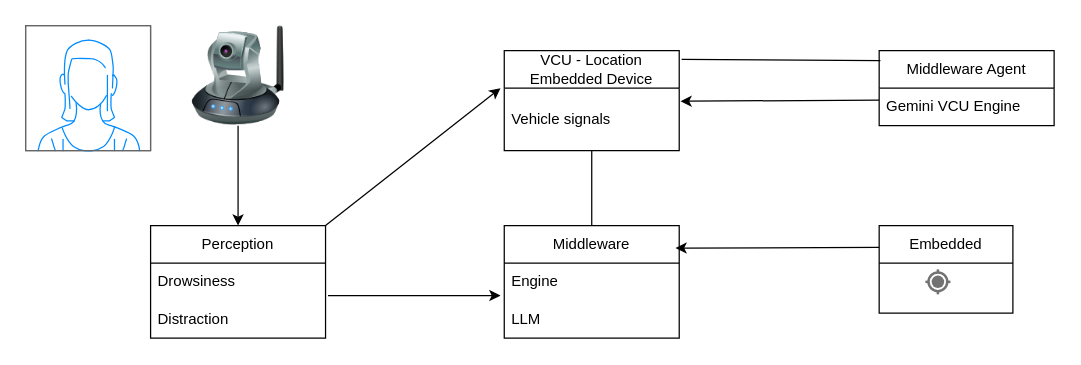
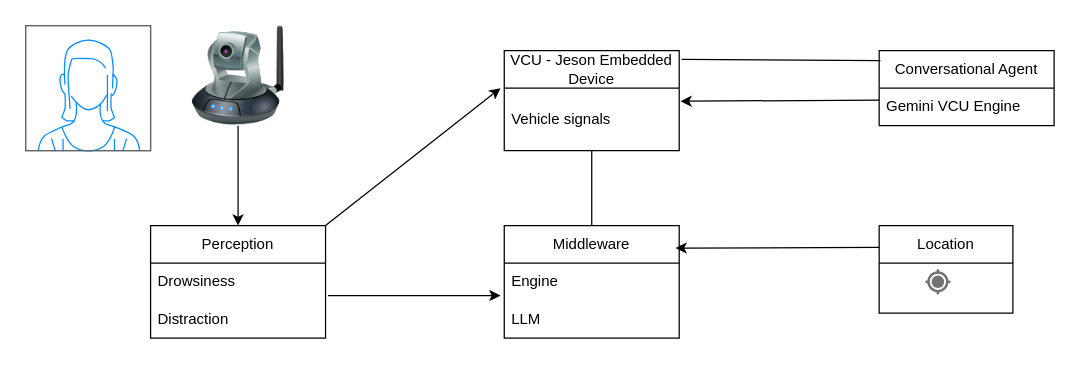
  <mxCell id="0" />
  <mxCell id="1" parent="0" />
  <mxCell id="2" value="" style="image;html=1;image=img/lib/clip_art/networking/Ip_Camera_128x128.png" vertex="1" parent="1"><mxGeometry x="150" y="20" width="80" height="80" as="geometry" /></mxCell>
  <mxCell id="3" value="" style="verticalLabelPosition=bottom;shadow=0;dashed=0;align=center;html=1;verticalAlign=top;strokeWidth=1;shape=mxgraph.mockup.containers.userFemale;strokeColor=#666666;strokeColor2=#008cff;" vertex="1" parent="1"><mxGeometry x="20" y="20" width="100" height="100" as="geometry" /></mxCell>
  <mxCell id="4" value="" style="endArrow=classic;html=1;rounded=0;entryX=0.5;entryY=0;entryDx=0;entryDy=0;" edge="1" parent="1" source="2" target="18"><mxGeometry width="50" height="50" relative="1" as="geometry"><mxPoint x="270" y="95" as="sourcePoint" /><mxPoint x="270" y="90" as="targetPoint" /></mxGeometry></mxCell>
  <mxCell id="5" value="Middleware" style="swimlane;fontStyle=0;childLayout=stackLayout;horizontal=1;startSize=30;horizontalStack=0;resizeParent=1;resizeParentMax=0;resizeLast=0;collapsible=1;marginBottom=0;whiteSpace=wrap;html=1;" vertex="1" parent="1"><mxGeometry x="403" y="180" width="140" height="90" as="geometry" /></mxCell>
  <mxCell id="6" value="Engine" style="text;strokeColor=none;fillColor=none;align=left;verticalAlign=middle;spacingLeft=4;spacingRight=4;overflow=hidden;points=[[0,0.5],[1,0.5]];portConstraint=eastwest;rotatable=0;whiteSpace=wrap;html=1;" vertex="1" parent="5"><mxGeometry y="30" width="140" height="30" as="geometry" /></mxCell>
  <mxCell id="7" value="&lt;div&gt;LLM&lt;/div&gt;" style="text;strokeColor=none;fillColor=none;align=left;verticalAlign=middle;spacingLeft=4;spacingRight=4;overflow=hidden;points=[[0,0.5],[1,0.5]];portConstraint=eastwest;rotatable=0;whiteSpace=wrap;html=1;" vertex="1" parent="5"><mxGeometry y="60" width="140" height="30" as="geometry" /></mxCell>
- <mxCell id="8" value="&lt;div&gt;VCU - Location Embedded Device&lt;/div&gt;" style="swimlane;fontStyle=0;childLayout=stackLayout;horizontal=1;startSize=30;horizontalStack=0;resizeParent=1;resizeParentMax=0;resizeLast=0;collapsible=1;marginBottom=0;whiteSpace=wrap;html=1;" vertex="1" parent="1"><mxGeometry x="403" y="40" width="140" height="80" as="geometry" /></mxCell>
+ <mxCell id="8" value="&lt;div&gt;VCU - Jeson Embedded Device&lt;/div&gt;" style="swimlane;fontStyle=0;childLayout=stackLayout;horizontal=1;startSize=30;horizontalStack=0;resizeParent=1;resizeParentMax=0;resizeLast=0;collapsible=1;marginBottom=0;whiteSpace=wrap;html=1;" vertex="1" parent="1"><mxGeometry x="403" y="40" width="140" height="80" as="geometry" /></mxCell>
  <mxCell id="9" value="Vehicle signals" style="text;strokeColor=none;fillColor=none;align=left;verticalAlign=middle;spacingLeft=4;spacingRight=4;overflow=hidden;points=[[0,0.5],[1,0.5]];portConstraint=eastwest;rotatable=0;whiteSpace=wrap;html=1;" vertex="1" parent="8"><mxGeometry y="30" width="140" height="50" as="geometry" /></mxCell>
  <mxCell id="10" value="" style="endArrow=none;html=1;rounded=0;entryX=0.5;entryY=0;entryDx=0;entryDy=0;" edge="1" parent="1" source="9" target="5"><mxGeometry width="50" height="50" relative="1" as="geometry"><mxPoint x="443" y="140" as="sourcePoint" /><mxPoint x="553" y="140" as="targetPoint" /></mxGeometry></mxCell>
- <mxCell id="11" value="Middleware Agent" style="swimlane;fontStyle=0;childLayout=stackLayout;horizontal=1;startSize=30;horizontalStack=0;resizeParent=1;resizeParentMax=0;resizeLast=0;collapsible=1;marginBottom=0;whiteSpace=wrap;html=1;" vertex="1" parent="1"><mxGeometry x="703" y="40" width="140" height="60" as="geometry" /></mxCell>
+ <mxCell id="11" value="Conversational Agent" style="swimlane;fontStyle=0;childLayout=stackLayout;horizontal=1;startSize=30;horizontalStack=0;resizeParent=1;resizeParentMax=0;resizeLast=0;collapsible=1;marginBottom=0;whiteSpace=wrap;html=1;" vertex="1" parent="1"><mxGeometry x="703" y="40" width="140" height="60" as="geometry" /></mxCell>
  <mxCell id="12" value="Gemini VCU Engine" style="text;strokeColor=none;fillColor=none;align=left;verticalAlign=middle;spacingLeft=4;spacingRight=4;overflow=hidden;points=[[0,0.5],[1,0.5]];portConstraint=eastwest;rotatable=0;whiteSpace=wrap;html=1;" vertex="1" parent="11"><mxGeometry y="30" width="140" height="30" as="geometry" /></mxCell>
  <mxCell id="13" value="" style="endArrow=none;html=1;rounded=0;entryX=0.007;entryY=0.133;entryDx=0;entryDy=0;exitX=1.014;exitY=0.088;exitDx=0;exitDy=0;exitPerimeter=0;entryPerimeter=0;" edge="1" parent="1" source="8" target="11"><mxGeometry width="50" height="50" relative="1" as="geometry"><mxPoint x="543" y="60" as="sourcePoint" /><mxPoint x="613" y="120" as="targetPoint" /></mxGeometry></mxCell>
  <mxCell id="14" value="" style="endArrow=classic;html=1;rounded=0;entryX=0.007;entryY=0.133;entryDx=0;entryDy=0;exitX=1.014;exitY=0.088;exitDx=0;exitDy=0;exitPerimeter=0;entryPerimeter=0;" edge="1" parent="1"><mxGeometry width="50" height="50" relative="1" as="geometry"><mxPoint x="703" y="79.5" as="sourcePoint" /><mxPoint x="544" y="80.5" as="targetPoint" /></mxGeometry></mxCell>
- <mxCell id="15" value="&lt;div&gt;Embedded&lt;/div&gt;" style="swimlane;fontStyle=0;childLayout=stackLayout;horizontal=1;startSize=30;horizontalStack=0;resizeParent=1;resizeParentMax=0;resizeLast=0;collapsible=1;marginBottom=0;whiteSpace=wrap;html=1;" vertex="1" parent="1"><mxGeometry x="703" y="180" width="107" height="70" as="geometry" /></mxCell>
+ <mxCell id="15" value="&lt;div&gt;Location&lt;/div&gt;" style="swimlane;fontStyle=0;childLayout=stackLayout;horizontal=1;startSize=30;horizontalStack=0;resizeParent=1;resizeParentMax=0;resizeLast=0;collapsible=1;marginBottom=0;whiteSpace=wrap;html=1;" vertex="1" parent="1"><mxGeometry x="703" y="180" width="107" height="70" as="geometry" /></mxCell>
  <mxCell id="16" value="" style="html=1;dashed=0;aspect=fixed;verticalLabelPosition=bottom;verticalAlign=top;align=center;shape=mxgraph.gmdl.gps;strokeColor=#737373;fillColor=#737373;shadow=0;strokeWidth=2;sketch=0;" vertex="1" parent="1"><mxGeometry x="740" y="215" width="20" height="20" as="geometry" /></mxCell>
  <mxCell id="17" value="" style="endArrow=classic;html=1;rounded=0;exitX=0;exitY=0.25;exitDx=0;exitDy=0;" edge="1" parent="1" source="15"><mxGeometry width="50" height="50" relative="1" as="geometry"><mxPoint x="583" y="184" as="sourcePoint" /><mxPoint x="540" y="198" as="targetPoint" /></mxGeometry></mxCell>
  <mxCell id="18" value="Perception" style="swimlane;fontStyle=0;childLayout=stackLayout;horizontal=1;startSize=30;horizontalStack=0;resizeParent=1;resizeParentMax=0;resizeLast=0;collapsible=1;marginBottom=0;whiteSpace=wrap;html=1;" vertex="1" parent="1"><mxGeometry x="120" y="180" width="140" height="90" as="geometry" /></mxCell>
  <mxCell id="19" value="Drowsiness" style="text;strokeColor=none;fillColor=none;align=left;verticalAlign=middle;spacingLeft=4;spacingRight=4;overflow=hidden;points=[[0,0.5],[1,0.5]];portConstraint=eastwest;rotatable=0;whiteSpace=wrap;html=1;" vertex="1" parent="18"><mxGeometry y="30" width="140" height="30" as="geometry" /></mxCell>
  <mxCell id="20" value="Distraction" style="text;strokeColor=none;fillColor=none;align=left;verticalAlign=middle;spacingLeft=4;spacingRight=4;overflow=hidden;points=[[0,0.5],[1,0.5]];portConstraint=eastwest;rotatable=0;whiteSpace=wrap;html=1;" vertex="1" parent="18"><mxGeometry y="60" width="140" height="30" as="geometry" /></mxCell>
  <mxCell id="21" value="" style="endArrow=classic;html=1;rounded=0;" edge="1" parent="1"><mxGeometry width="50" height="50" relative="1" as="geometry"><mxPoint x="260" y="180" as="sourcePoint" /><mxPoint x="400" y="70" as="targetPoint" /></mxGeometry></mxCell>
  <mxCell id="22" value="" style="endArrow=classic;html=1;rounded=0;exitX=1.014;exitY=0.867;exitDx=0;exitDy=0;exitPerimeter=0;" edge="1" parent="1" source="19"><mxGeometry width="50" height="50" relative="1" as="geometry"><mxPoint x="470" y="270" as="sourcePoint" /><mxPoint x="400" y="236" as="targetPoint" /></mxGeometry></mxCell>
